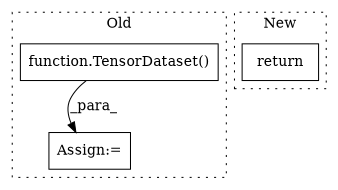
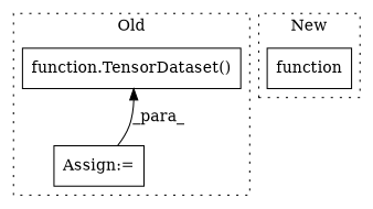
  digraph {
    node [shape=box]
    n1 [a=75 l="14,1" label="function.TensorDataset()" s="882,930"]
    n2 [a=68 l=3 label="Assign:=" s=879]
-   n3 [a=93 l=7 label=return s=850]
+   n3 [a=93 l=7 label=function s=850]
    subgraph cluster_1 {
      label=Old
      style=dotted
      n1
      n2
    }
    subgraph cluster_2 {
      label=New
      style=dotted
      n3
    }
-   n1 -> n2 [label=_para_]
+   n2 -> n1 [label=_para_]
  }
